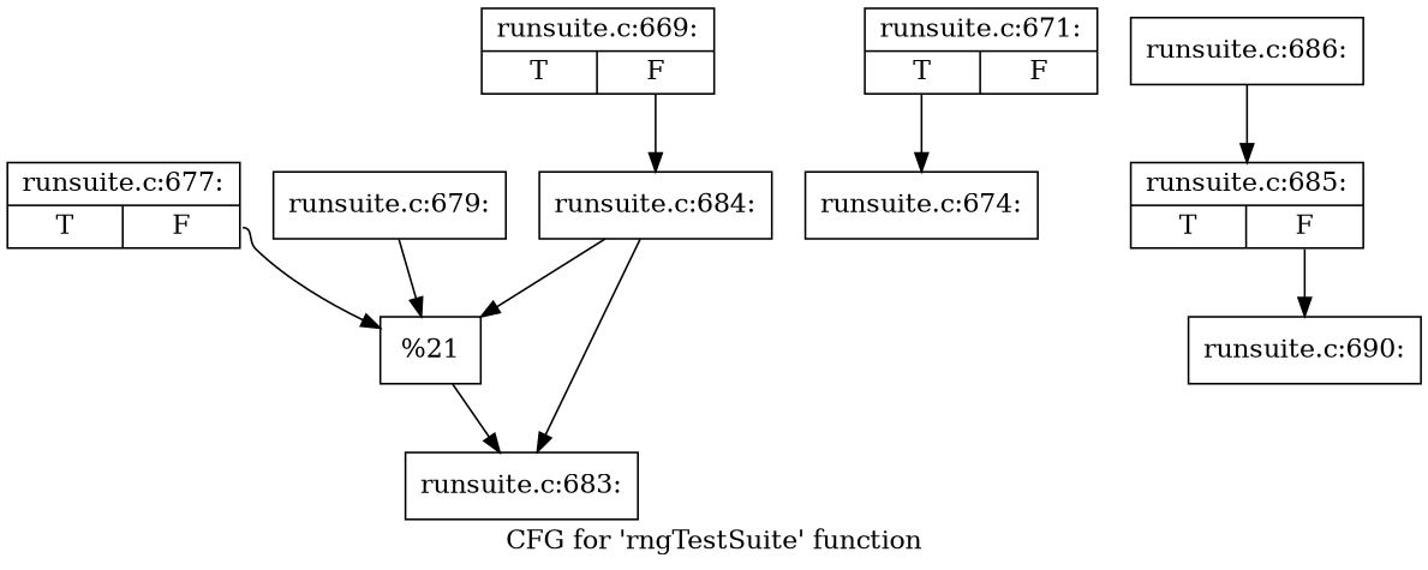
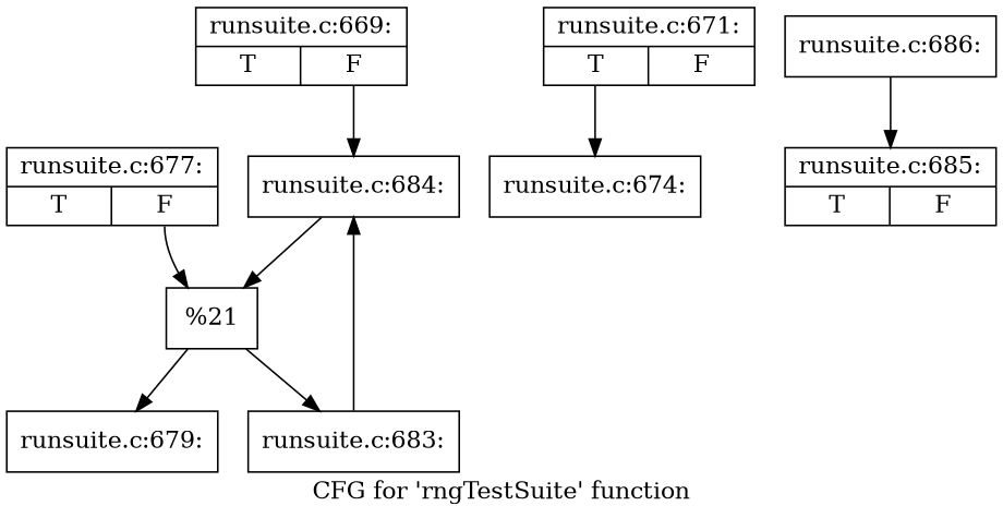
  digraph {
    fontname="DejaVu Serif"
    label="CFG for 'rngTestSuite' function"
    node [fontname="DejaVu Serif" shape=record]
    edge [fontname="DejaVu Serif"]
    n1 [label="{runsuite.c:669:|{<s0>T|<s1>F}}"]
    n2 [label="{runsuite.c:684:}"]
    n3 [label="{runsuite.c:671:|{<s0>T|<s1>F}}"]
    n4 [label="{runsuite.c:674:}"]
    n5 [label="{%21}"]
    n6 [label="{runsuite.c:677:|{<s0>T|<s1>F}}"]
    n7 [label="{runsuite.c:685:|{<s0>T|<s1>F}}"]
-   n8 [label="{runsuite.c:690:}"]
    n9 [label="{runsuite.c:683:}"]
    n10 [label="{runsuite.c:679:}"]
    n11 [label="{runsuite.c:686:}"]
    n1 -> n2 [tailport=s1]
    n2 -> n5
    n3 -> n4 [tailport=s0]
    n5 -> n9
    n6 -> n5 [tailport=s1]
-   n7 -> n8 [tailport=s1]
-   n2 -> n9
-   n10 -> n5
+   n9 -> n2
+   n5 -> n10
    n11 -> n7
  }
